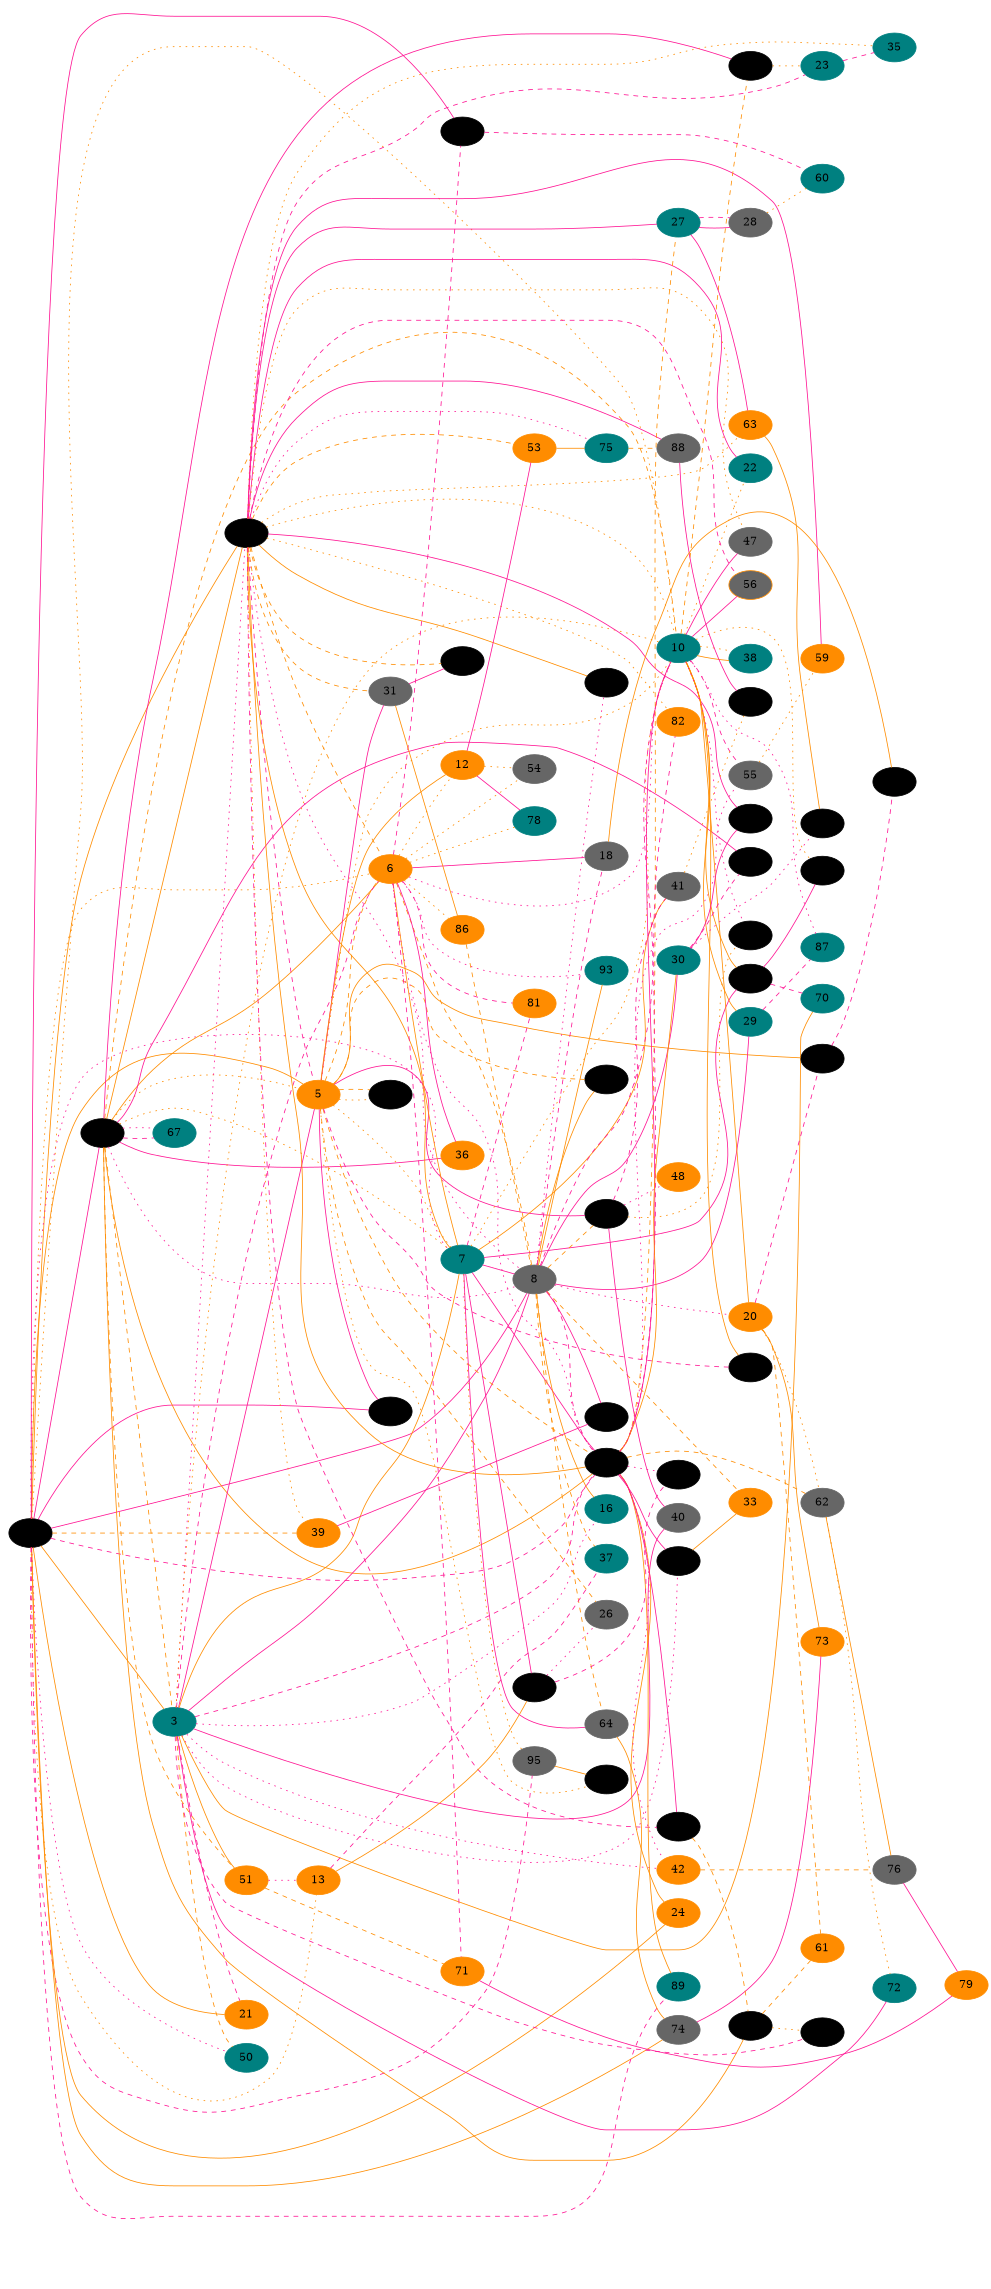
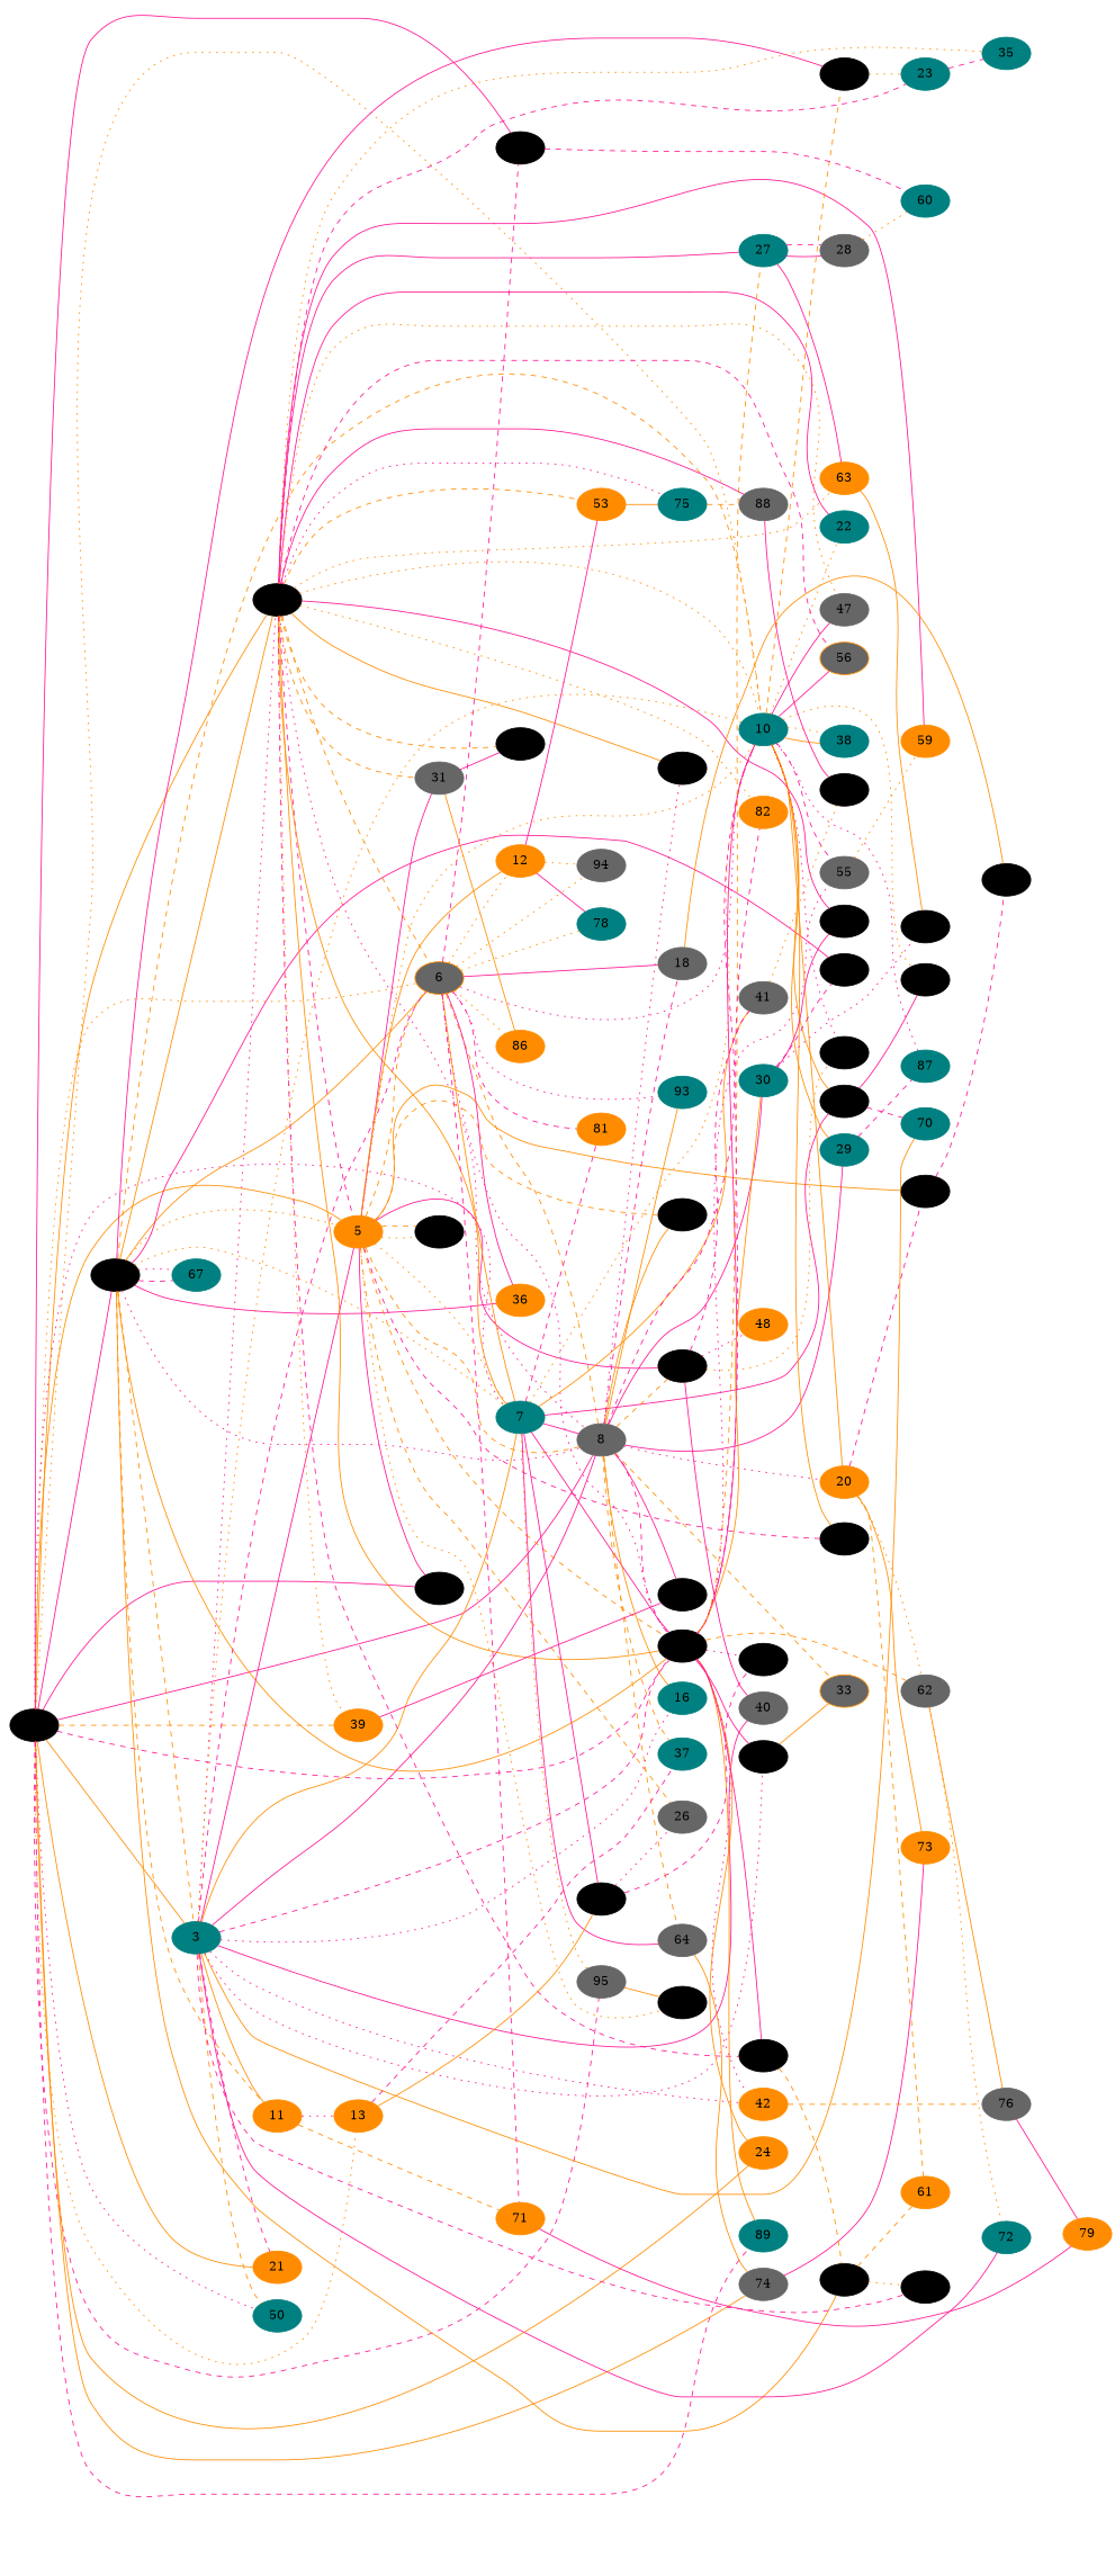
  graph {
    fontname="DejaVu Serif"
    rankdir=LR
    node [color=black fontname="DejaVu Serif" style=filled]
    edge [color=deeppink fontname="DejaVu Serif" style=solid]
    1
    2
    3 [color=teal]
    4
    5 [color=darkorange]
-   6 [color=darkorange]
+   6 [color=darkorange fillcolor=gray40]
    7 [color=teal]
    8 [color=gray40]
    9
    10 [color=teal]
    13 [color=darkorange]
    n12 [color=gray40 label=95]
    21 [color=darkorange]
    24 [color=darkorange]
    39 [color=darkorange]
    46
    50 [color=teal]
    74 [color=gray40]
    83
    89 [color=teal]
-   11 [color=darkorange label=51]
+   11 [color=darkorange]
    19
    36 [color=darkorange]
    43
    49
    67 [color=teal]
    16 [color=teal]
    32
    40 [color=gray40]
    42 [color=darkorange]
    68
    70 [color=teal]
    72 [color=teal]
    14
    22 [color=teal]
    23 [color=teal]
    27 [color=teal]
    31 [color=gray40]
    35 [color=teal]
    47 [color=gray40]
    53 [color=darkorange]
    56 [color=darkorange fillcolor=gray40]
    58
    59 [color=darkorange]
    63 [color=darkorange]
    75 [color=teal]
    82 [color=darkorange]
    84
    88 [color=gray40]
    90
    12 [color=darkorange]
    25
    26 [color=gray40]
    45
    52
    57
    66
    80
    18 [color=gray40]
-   54 [color=gray40]
+   54 [color=gray40 label=94]
    71 [color=darkorange]
    78 [color=teal]
    81 [color=darkorange]
    86 [color=darkorange]
    93 [color=teal]
    17
    41 [color=gray40]
    44
    64 [color=gray40]
    20 [color=darkorange]
    29 [color=teal]
    30 [color=teal]
-   33 [color=darkorange]
+   33 [color=darkorange fillcolor=gray40]
    37 [color=teal]
    69
    55 [color=gray40]
    62 [color=gray40]
    65
    34
    38 [color=teal]
    77
    87 [color=teal]
    60 [color=teal]
    73 [color=darkorange]
    61 [color=darkorange]
    76 [color=gray40]
    28 [color=gray40]
    91
    92
    48 [color=darkorange]
    85
    79 [color=darkorange]
    1 -- 2
    1 -- 3 [color=darkorange]
    1 -- 4 [color=darkorange]
    1 -- 5 [color=darkorange]
    1 -- 6 [color=darkorange style=dotted]
    1 -- 7 [style=dotted]
    1 -- 8
    1 -- 9 [style=dashed]
    1 -- 10 [color=darkorange style=dotted]
    1 -- 13 [color=darkorange style=dotted]
    1 -- n12 [style=dashed]
    1 -- 21 [color=darkorange]
    1 -- 24 [color=darkorange]
    1 -- 39 [color=darkorange style=dashed]
    1 -- 46
    1 -- 50 [style=dotted]
    1 -- 74 [color=darkorange]
    1 -- 83
    1 -- 89 [style=dashed]
    2 -- 3 [color=darkorange style=dashed]
    2 -- 4 [color=darkorange]
    2 -- 5 [color=darkorange style=dotted]
    2 -- 6 [color=darkorange]
    2 -- 7 [color=darkorange style=dotted]
    2 -- 8 [style=dotted]
    2 -- 9 [color=darkorange]
    2 -- 10 [color=darkorange style=dashed]
    2 -- 11 [color=darkorange style=dashed]
    2 -- 19
    2 -- 36
    2 -- 43
    2 -- 49 [color=darkorange]
    2 -- 67 [style=dashed]
    2 -- 67 [style=dotted]
    3 -- 4 [style=dotted]
    3 -- 5
    3 -- 6 [style=dashed]
    3 -- 7 [color=darkorange]
    3 -- 8
    3 -- 9 [style=dashed]
    3 -- 10 [color=darkorange style=dotted]
    3 -- 21 [style=dashed]
    3 -- 50 [color=darkorange style=dashed]
    3 -- 11 [color=darkorange]
    3 -- 16 [style=dotted]
    3 -- 32 [style=dotted]
    3 -- 40
    3 -- 42 [style=dotted]
    3 -- 68 [style=dashed]
    3 -- 70 [color=darkorange]
    3 -- 72
    4 -- 5 [style=dashed]
    4 -- 6 [color=darkorange style=dashed]
    4 -- 7 [color=darkorange]
    4 -- 8 [style=dotted]
    4 -- 9 [color=darkorange]
    4 -- 10 [color=darkorange style=dotted]
    4 -- 39 [color=darkorange style=dotted]
    4 -- 14 [style=dashed]
    4 -- 22
    4 -- 23 [style=dashed]
    4 -- 27
    4 -- 31 [color=darkorange style=dashed]
    4 -- 35 [color=darkorange style=dotted]
    4 -- 47 [color=darkorange style=dotted]
    4 -- 53 [color=darkorange style=dashed]
    4 -- 56 [style=dashed]
    4 -- 58
    4 -- 59
    4 -- 63 [color=darkorange style=dotted]
    4 -- 75 [style=dotted]
    4 -- 82 [color=darkorange style=dotted]
    4 -- 84 [color=darkorange style=dashed]
    4 -- 88
    4 -- 90 [color=darkorange]
    5 -- 6 [color=darkorange style=dashed]
    5 -- 7 [color=darkorange style=dotted]
-   86 -- 8 [color=darkorange style=dashed]
+   5 -- 8 [color=darkorange style=dashed]
    5 -- 9 [color=darkorange style=dashed]
    5 -- 10 [color=darkorange style=dotted]
    5 -- 83
    5 -- 31
    5 -- 12 [color=darkorange]
    5 -- 25
    5 -- 26 [color=darkorange style=dashed]
    5 -- 45 [style=dashed]
    5 -- 52 [color=darkorange]
    5 -- 57 [color=darkorange style=dashed]
    5 -- 66 [color=darkorange style=dotted]
    5 -- 80 [color=darkorange style=dotted]
    5 -- 80 [color=darkorange style=dashed]
    6 -- 7 [color=darkorange]
    6 -- 8 [color=darkorange style=dashed]
    6 -- 9 [style=dotted]
    6 -- 10 [style=dotted]
    6 -- 46 [style=dashed]
    6 -- 36
    6 -- 12 [color=darkorange style=dotted]
    6 -- 18
    6 -- 54 [color=darkorange style=dotted]
    6 -- 71 [style=dashed]
    6 -- 78 [color=darkorange style=dotted]
    6 -- 81 [style=dashed]
    6 -- 86 [color=darkorange style=dotted]
    6 -- 93 [style=dotted]
    7 -- 8
    7 -- 9
    7 -- 10 [color=darkorange style=dotted]
    7 -- n12 [color=darkorange style=dotted]
    7 -- 81 [style=dashed]
    7 -- 17
    7 -- 41 [color=darkorange]
    7 -- 44
    7 -- 64
    8 -- 9 [style=dashed]
    8 -- 10 [style=dashed]
    8 -- 16 [color=darkorange]
    8 -- 90 [style=dotted]
    8 -- 25 [color=darkorange style=dashed]
    8 -- 57 [color=darkorange]
    8 -- 18 [style=dashed]
    8 -- 93 [color=darkorange]
    8 -- 64 [color=darkorange style=dashed]
    8 -- 20 [style=dotted]
    8 -- 29
    8 -- 30
    8 -- 33 [color=darkorange style=dashed]
    8 -- 37 [color=darkorange style=dashed]
    8 -- 69
    9 -- 10
    9 -- 24 [color=darkorange]
    9 -- 89 [color=darkorange]
    9 -- 32
    9 -- 42 [style=dotted]
    9 -- 14
    9 -- 27 [color=darkorange style=dashed]
    9 -- 82 [style=dashed]
    9 -- 30 [color=darkorange]
    9 -- 55 [style=dotted]
    9 -- 62 [color=darkorange style=dashed]
    9 -- 65 [style=dotted]
    10 -- 19 [color=darkorange style=dashed]
    10 -- 22 [color=darkorange style=dotted]
    10 -- 47
    10 -- 56
    10 -- 45 [color=darkorange]
    10 -- 44 [color=darkorange]
    10 -- 20 [color=darkorange]
    10 -- 29 [color=darkorange]
    10 -- 55 [style=dashed]
    10 -- 34 [style=dotted]
    10 -- 38 [color=darkorange]
    10 -- 38 [color=darkorange style=dotted]
    10 -- 77 [color=darkorange style=dotted]
    10 -- 87 [style=dotted]
    13 -- 17 [color=darkorange]
    13 -- 37 [style=dashed]
    n12 -- 66 [color=darkorange]
    39 -- 69
    46 -- 60 [style=dashed]
    74 -- 73
    11 -- 13 [style=dotted]
    11 -- 71 [color=darkorange style=dashed]
    19 -- 23 [color=darkorange style=dotted]
    49 -- 68 [color=darkorange style=dotted]
    49 -- 61 [color=darkorange style=dashed]
    32 -- 33 [color=darkorange]
    42 -- 76 [color=darkorange style=dashed]
    14 -- 49 [color=darkorange style=dashed]
    23 -- 35 [style=dashed]
    27 -- 63
    27 -- 28
    27 -- 28 [style=dashed]
    31 -- 84
    31 -- 86 [color=darkorange]
    53 -- 75 [color=darkorange]
    63 -- 91 [color=darkorange]
    75 -- 88 [color=darkorange style=dashed]
    88 -- 92
    12 -- 53
    12 -- 54 [color=darkorange style=dotted]
    12 -- 78
    25 -- 40
    25 -- 41 [style=dashed]
    25 -- 34 [color=darkorange style=dotted]
    25 -- 48 [style=dotted]
    52 -- 85 [style=dashed]
    18 -- 85 [color=darkorange]
    71 -- 79
    17 -- 26 [style=dotted]
    17 -- 65 [style=dashed]
    41 -- 92 [color=darkorange style=dotted]
    44 -- 70 [style=dashed]
    44 -- 77
    64 -- 74 [color=darkorange]
    20 -- 52 [style=dashed]
    20 -- 62 [color=darkorange style=dotted]
    20 -- 73 [color=darkorange]
    20 -- 61 [color=darkorange style=dashed]
    29 -- 87 [style=dashed]
    30 -- 43 [style=dashed]
    30 -- 58
    30 -- 91 [style=dotted]
    55 -- 59 [color=darkorange style=dotted]
    62 -- 72 [color=darkorange style=dotted]
    62 -- 76 [color=darkorange]
    76 -- 79
    28 -- 60 [color=darkorange style=dotted]
  }
